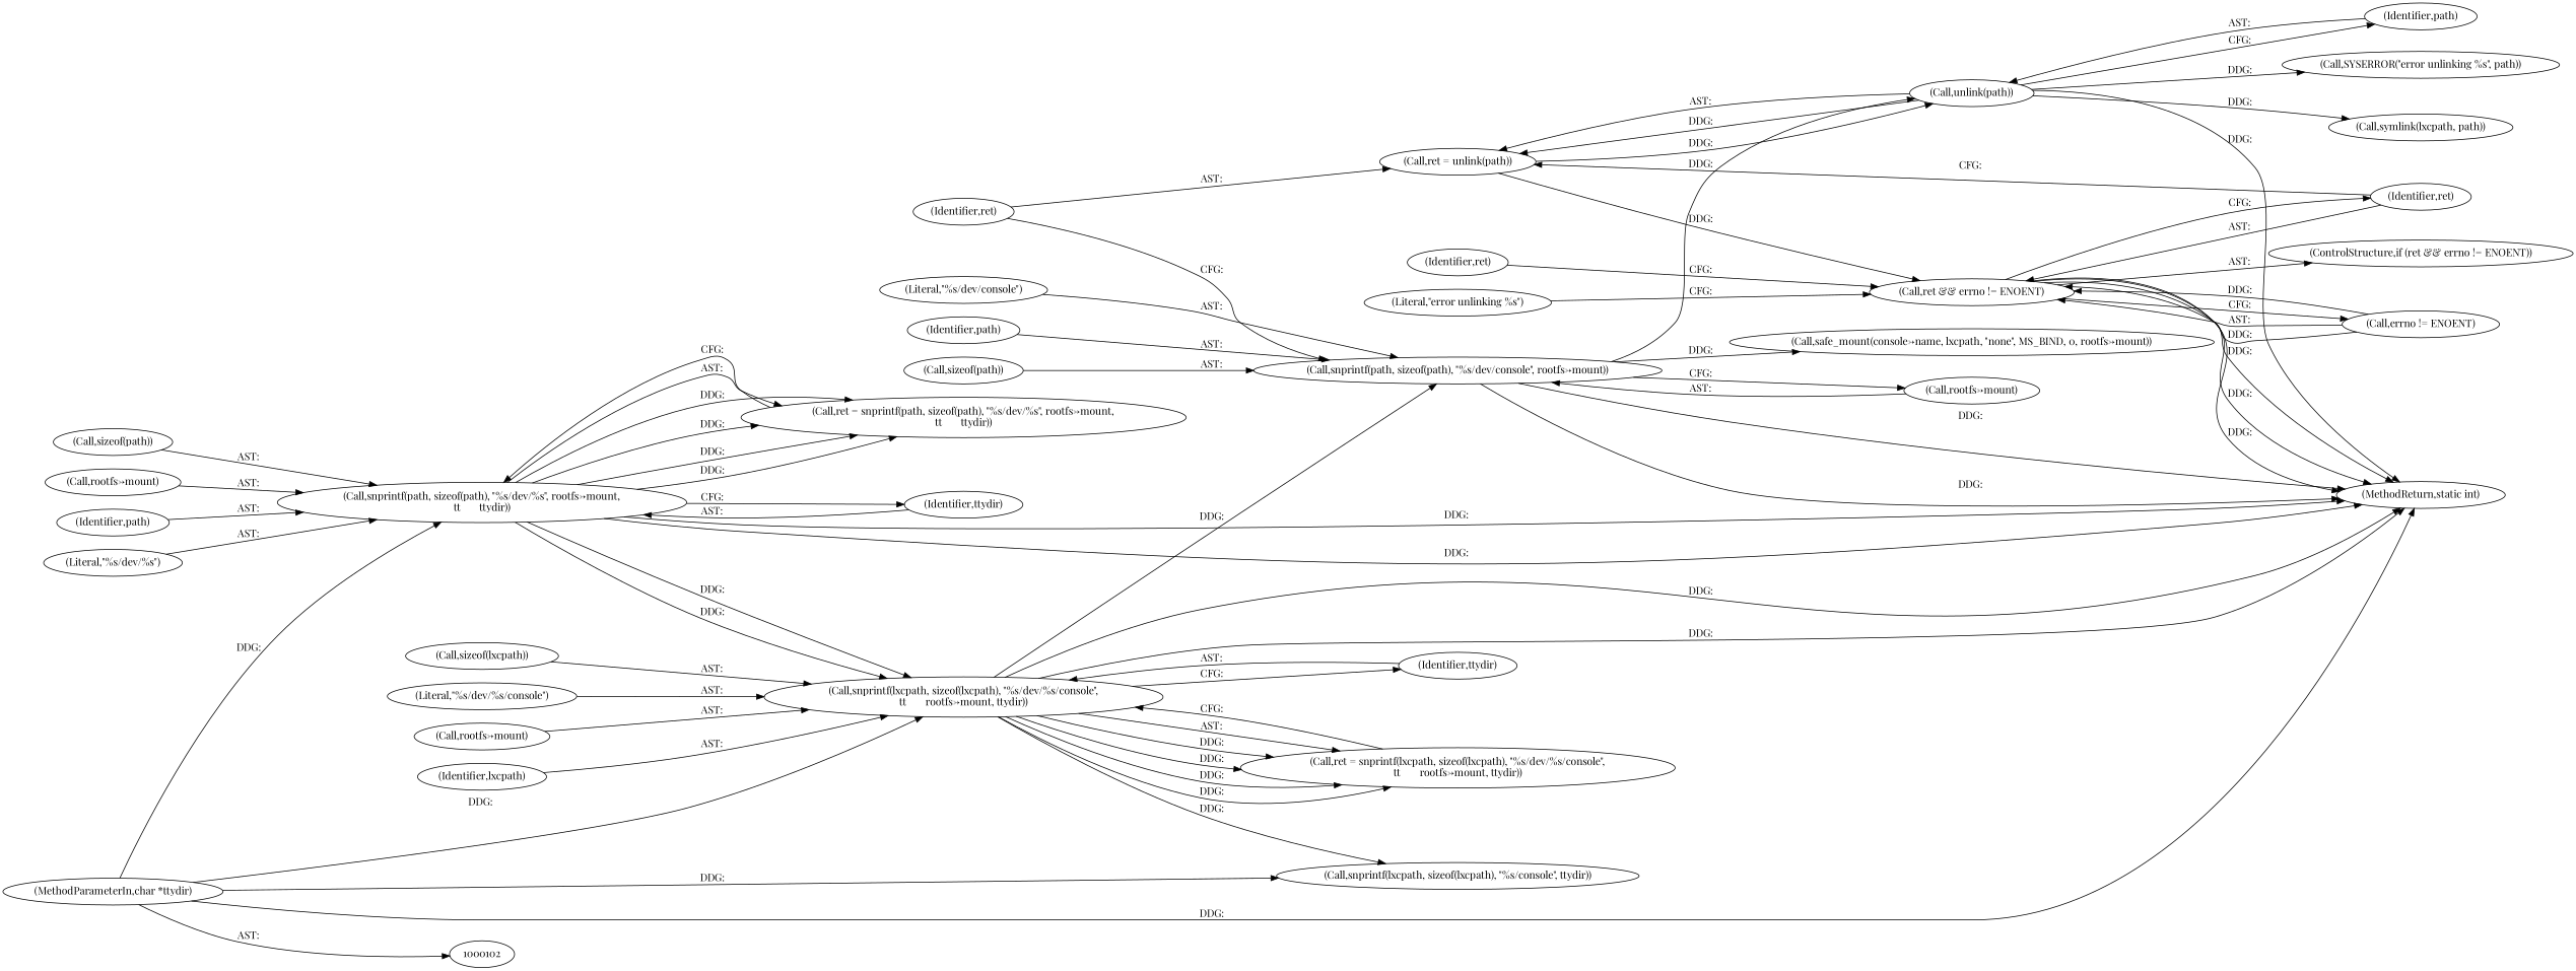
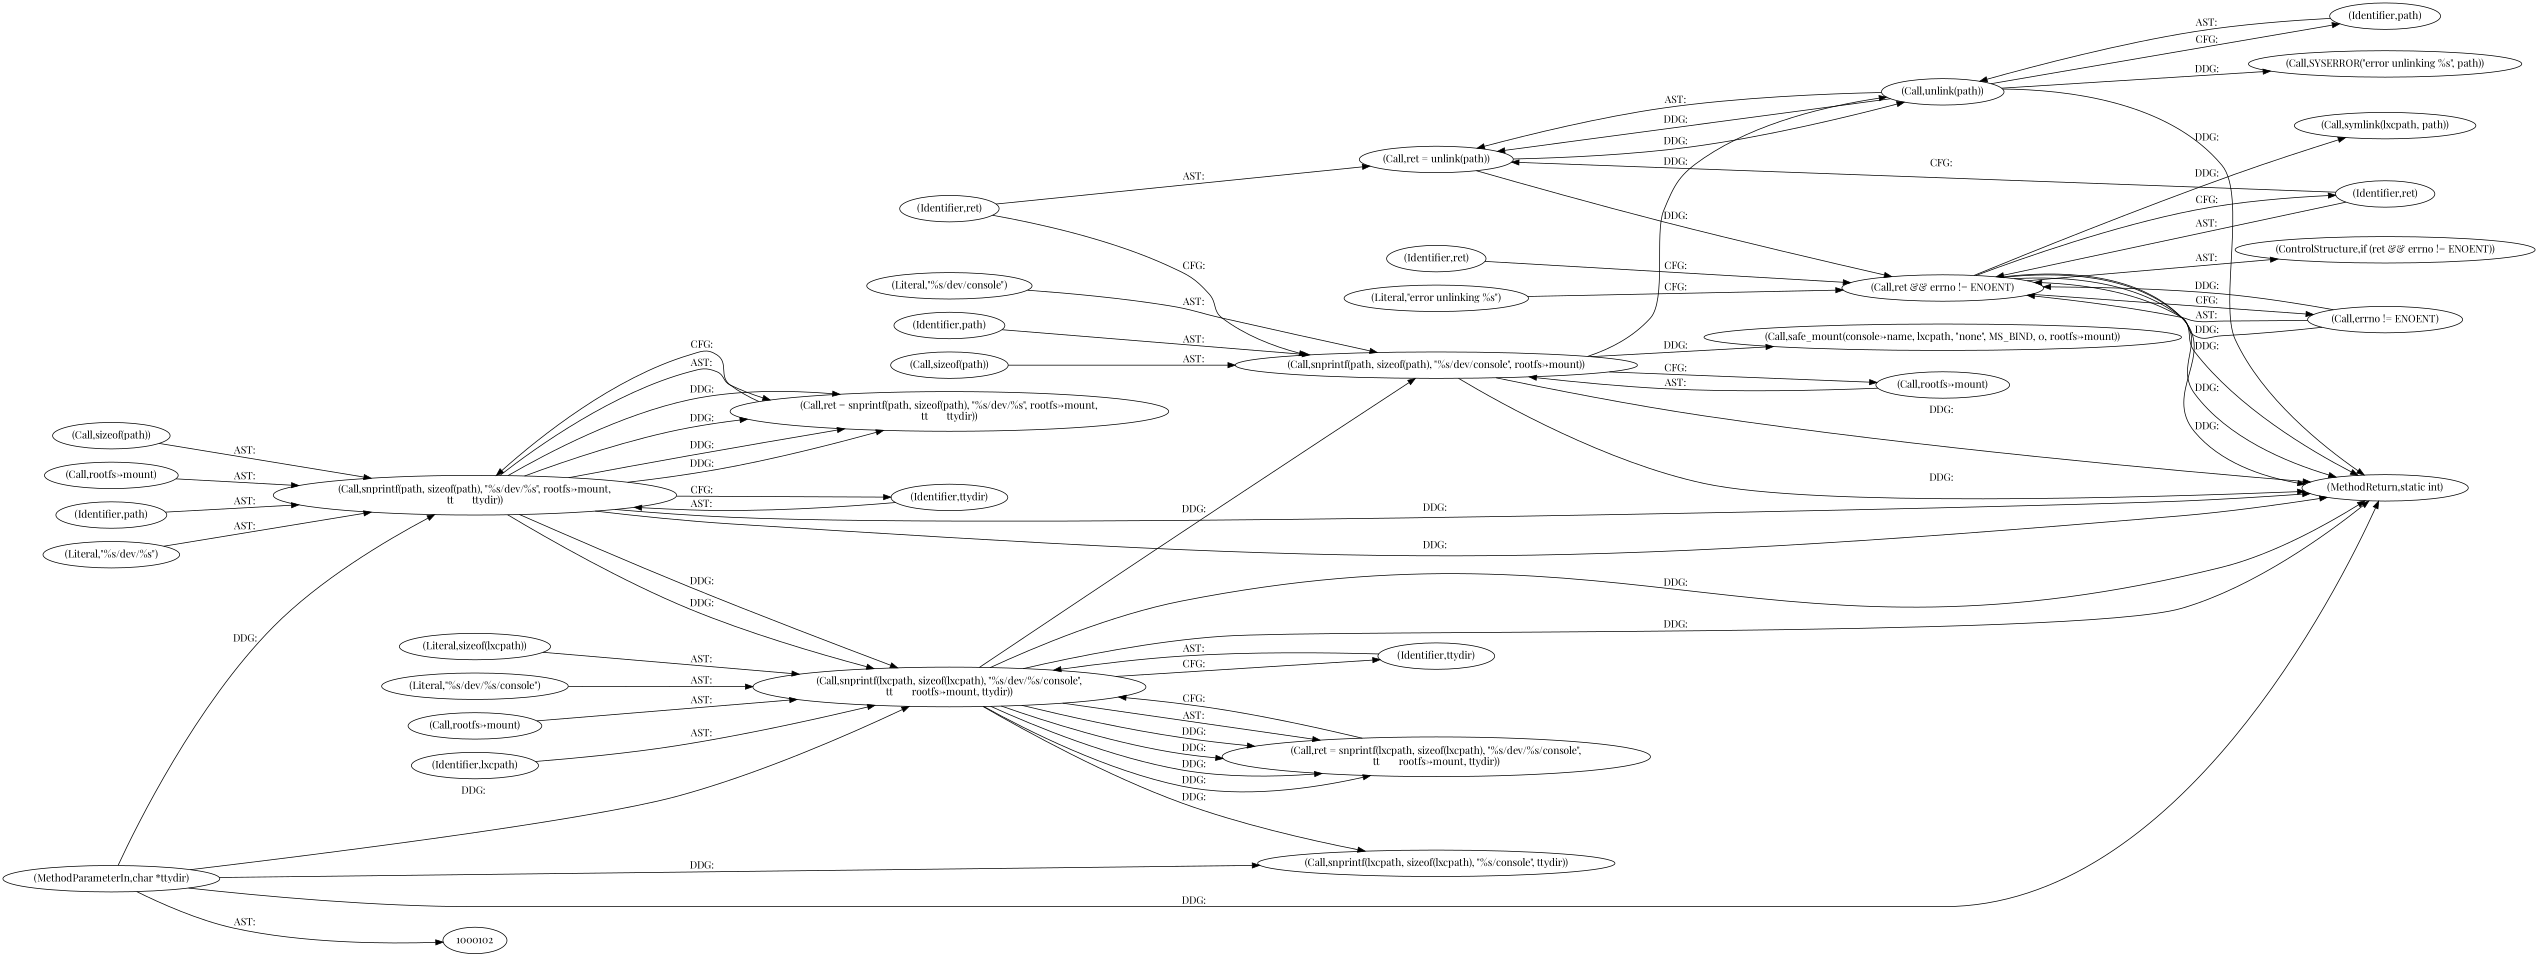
  digraph {
    fontname="Playfair Display"
    rankdir=LR
    node [fontname="Playfair Display"]
    edge [fontname="Playfair Display"]
    n1 [label="(Call,ret = unlink(path))"]
    n2 [label="(Call,unlink(path))"]
    n3 [label="(Call,ret && errno != ENOENT)"]
    n4 [label="(MethodReturn,static int)"]
    n5 [label="(Call,SYSERROR(\"error unlinking %s\", path))"]
    n6 [label="(Call,symlink(lxcpath, path))"]
    n7 [label="(Identifier,path)"]
    n8 [label="(Identifier,ret)"]
    n9 [label="(Call,errno != ENOENT)"]
    n10 [label="(ControlStructure,if (ret && errno != ENOENT))"]
    n11 [label="(Call,snprintf(path, sizeof(path), \"%s/dev/console\", rootfs->mount))"]
    n12 [label="(Call,rootfs->mount)"]
    n13 [label="(Call,safe_mount(console->name, lxcpath, \"none\", MS_BIND, 0, rootfs->mount))"]
    n14 [label="(Call,snprintf(lxcpath, sizeof(lxcpath), \"%s/dev/%s/console\",\n\t\t       rootfs->mount, ttydir))"]
    n15 [label="(Identifier,ttydir)"]
    n16 [label="(Call,snprintf(lxcpath, sizeof(lxcpath), \"%s/console\", ttydir))"]
    n17 [label="(Call,ret = snprintf(lxcpath, sizeof(lxcpath), \"%s/dev/%s/console\",\n\t\t       rootfs->mount, ttydir))"]
    n18 [label="(Call,snprintf(path, sizeof(path), \"%s/dev/%s\", rootfs->mount,\n\t\t       ttydir))"]
    n19 [label="(Identifier,ttydir)"]
    n20 [label="(Call,ret = snprintf(path, sizeof(path), \"%s/dev/%s\", rootfs->mount,\n\t\t       ttydir))"]
    n21 [label="(MethodParameterIn,char *ttydir)"]
    1000102
    n23 [label="(Literal,\"%s/dev/%s\")"]
    n24 [label="(Literal,\"%s/dev/console\")"]
    n25 [label="(Call,sizeof(path))"]
-   n26 [label="(Call,sizeof(lxcpath))"]
+   n26 [label="(Literal,sizeof(lxcpath))"]
    n27 [label="(Identifier,ret)"]
    n28 [label="(Identifier,path)"]
    n29 [label="(Literal,\"%s/dev/%s/console\")"]
    n30 [label="(Identifier,ret)"]
    n31 [label="(Call,rootfs->mount)"]
    n32 [label="(Call,sizeof(path))"]
    n33 [label="(Call,rootfs->mount)"]
    n34 [label="(Identifier,path)"]
    n35 [label="(Identifier,lxcpath)"]
    n36 [label="(Literal,\"error unlinking %s\")"]
    n1 -> n2 [label="DDG: "]
    n1 -> n3 [label="DDG: "]
    n2 -> n1 [label="AST: "]
    n2 -> n1 [label="DDG: "]
    n2 -> n4 [label="DDG: "]
    n2 -> n5 [label="DDG: "]
-   n2 -> n6 [label="DDG: "]
+   n3 -> n6 [label="DDG: "]
    n2 -> n7 [label="CFG: "]
    n3 -> n4 [label="DDG: "]
    n3 -> n4 [label="DDG: "]
    n3 -> n4 [label="DDG: "]
    n3 -> n8 [label="CFG: "]
    n3 -> n9 [label="CFG: "]
    n3 -> n10 [label="AST: "]
    n7 -> n2 [label="AST: "]
    n8 -> n1 [label="CFG: "]
    n8 -> n3 [label="AST: "]
    n9 -> n3 [label="AST: "]
    n9 -> n3 [label="DDG: "]
    n9 -> n3 [label="DDG: "]
    n11 -> n2 [label="DDG: "]
    n11 -> n4 [label="DDG: "]
    n11 -> n4 [label="DDG: "]
    n11 -> n12 [label="CFG: "]
    n11 -> n13 [label="DDG: "]
    n12 -> n11 [label="AST: "]
    n14 -> n4 [label="DDG: "]
    n14 -> n4 [label="DDG: "]
    n14 -> n11 [label="DDG: "]
    n14 -> n15 [label="CFG: "]
    n14 -> n16 [label="DDG: "]
    n14 -> n17 [label="AST: "]
    n14 -> n17 [label="DDG: "]
    n14 -> n17 [label="DDG: "]
    n14 -> n17 [label="DDG: "]
    n14 -> n17 [label="DDG: "]
    n15 -> n14 [label="AST: "]
    n17 -> n14 [label="CFG: "]
    n18 -> n4 [label="DDG: "]
    n18 -> n4 [label="DDG: "]
    n18 -> n14 [label="DDG: "]
    n18 -> n14 [label="DDG: "]
    n18 -> n19 [label="CFG: "]
    n18 -> n20 [label="AST: "]
    n18 -> n20 [label="DDG: "]
    n18 -> n20 [label="DDG: "]
    n18 -> n20 [label="DDG: "]
    n18 -> n20 [label="DDG: "]
    n19 -> n18 [label="AST: "]
    n20 -> n18 [label="CFG: "]
    n21 -> n4 [label="DDG: "]
    n21 -> n14 [label="DDG: "]
    n21 -> n16 [label="DDG: "]
    n21 -> n18 [label="DDG: "]
    n21 -> 1000102 [label="AST: "]
    n23 -> n18 [label="AST: "]
    n24 -> n11 [label="AST: "]
    n25 -> n18 [label="AST: "]
    n26 -> n14 [label="AST: "]
    n27 -> n1 [label="AST: "]
    n27 -> n11 [label="CFG: "]
    n28 -> n11 [label="AST: "]
    n29 -> n14 [label="AST: "]
    n30 -> n3 [label="CFG: "]
    n31 -> n18 [label="AST: "]
    n32 -> n11 [label="AST: "]
    n33 -> n14 [label="AST: "]
    n34 -> n18 [label="AST: "]
    n35 -> n14 [label="AST: "]
    n36 -> n3 [label="CFG: "]
  }
